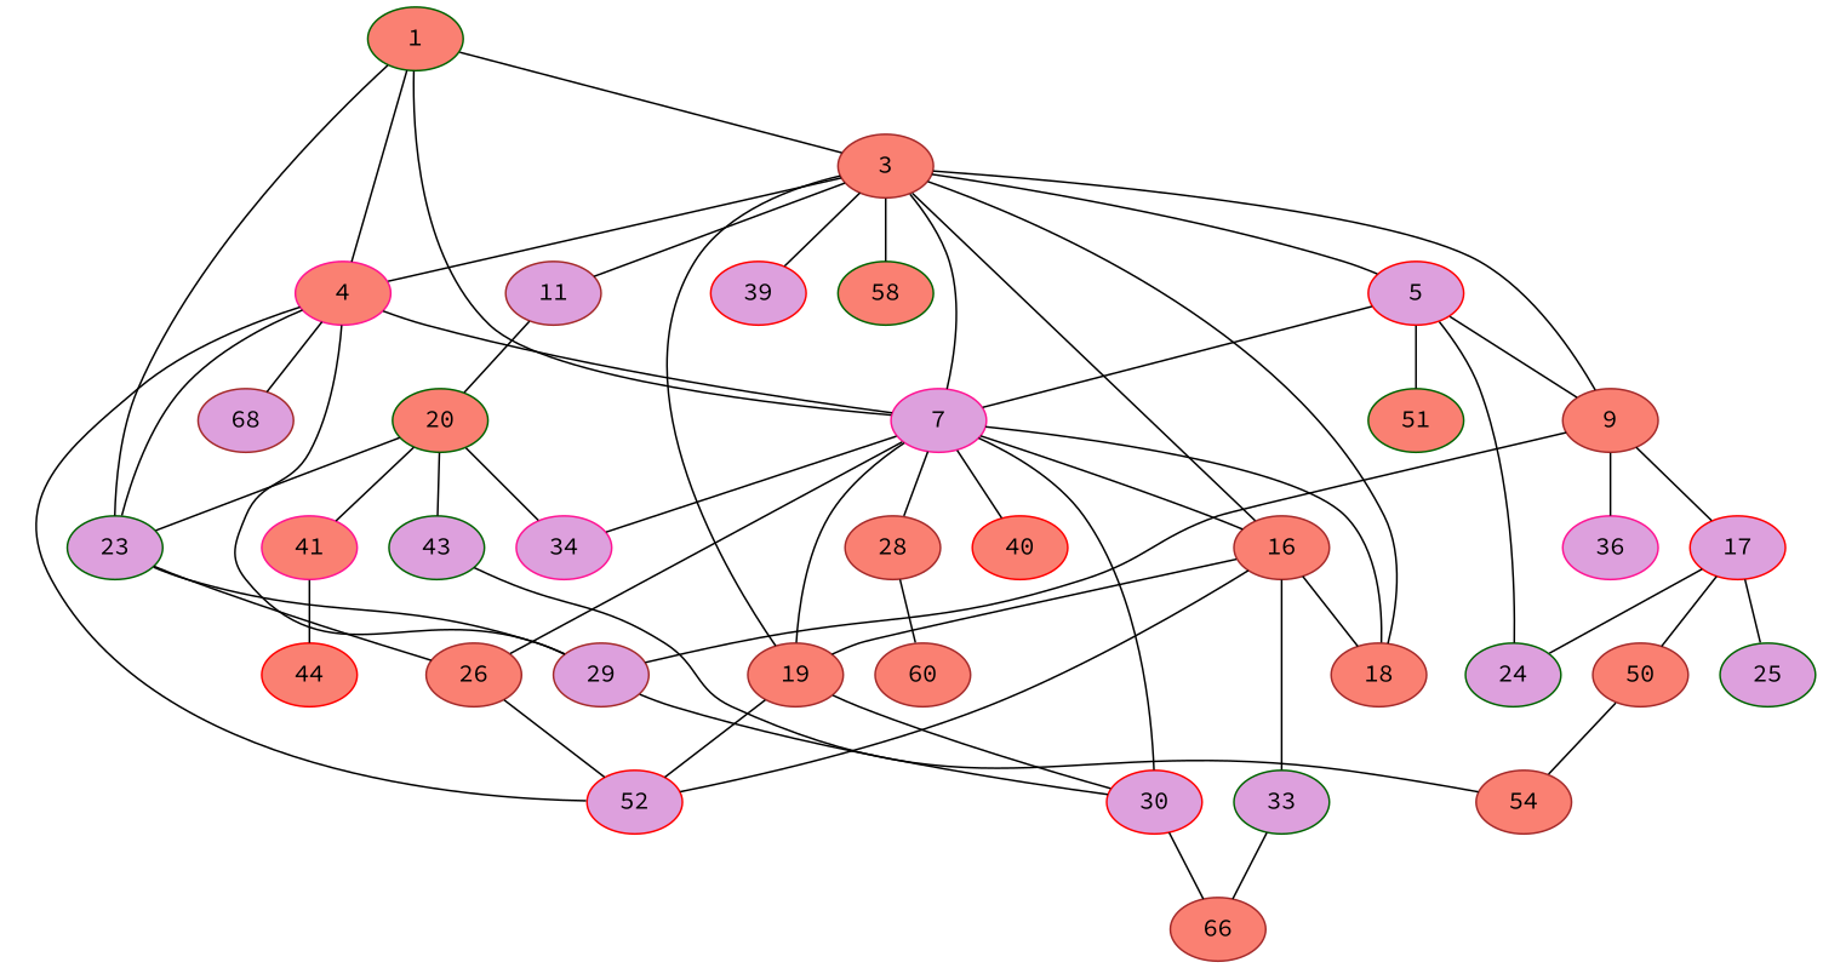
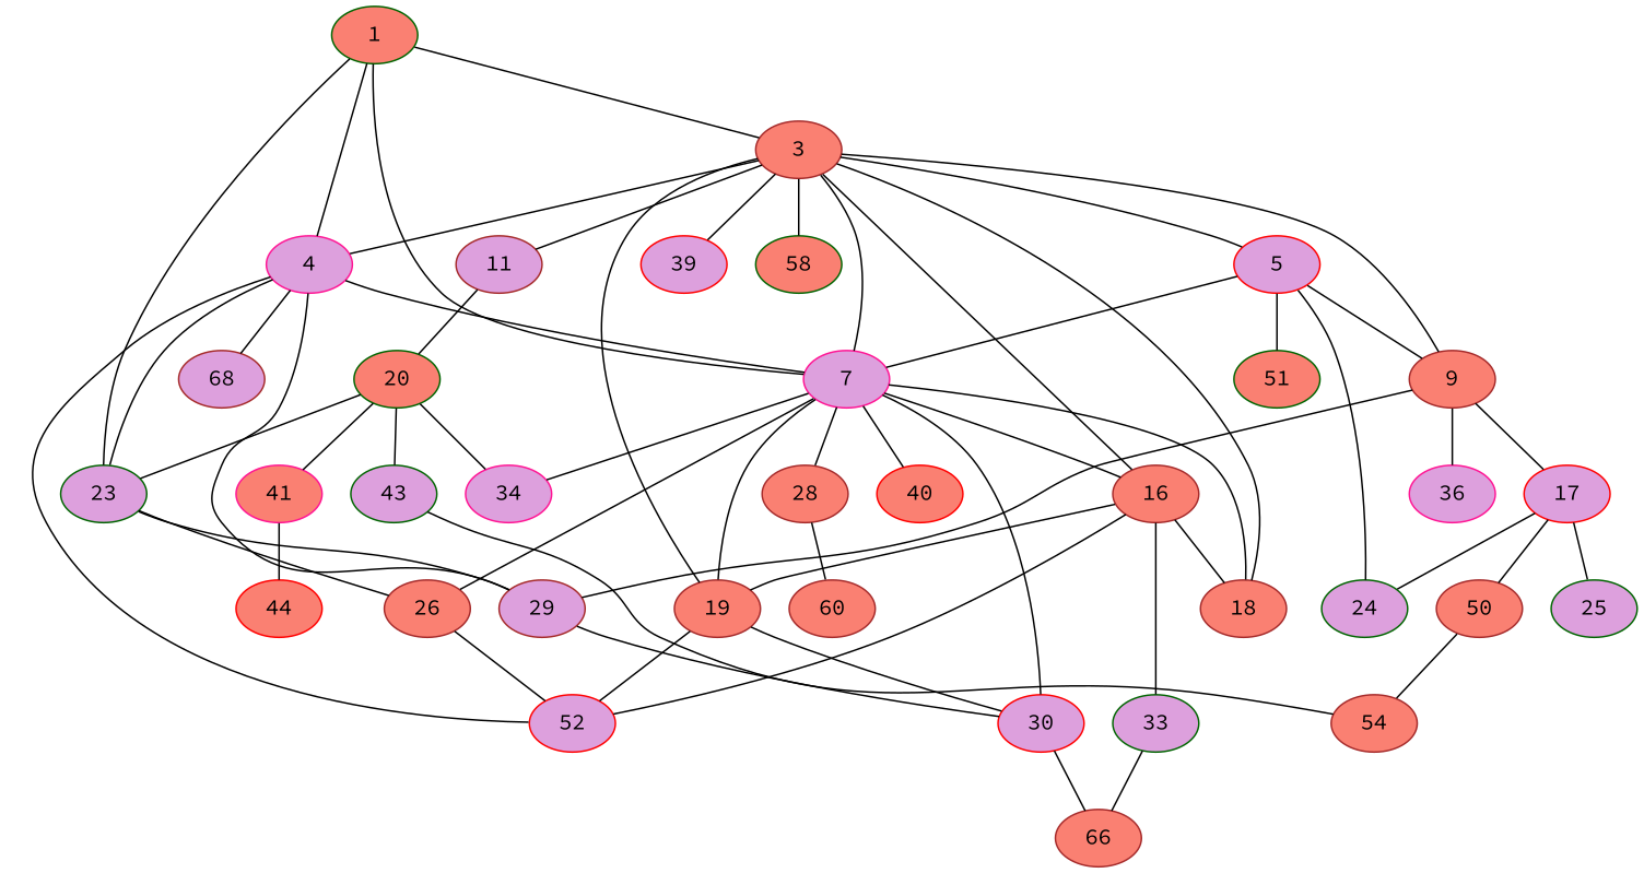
  graph {
    fontname="Source Code Pro"
    node [color=brown fillcolor=salmon fontname="Source Code Pro" style=filled]
    edge [fontname="Source Code Pro"]
    1 [color=darkgreen super="+2+30"]
    3 [super="+32+6+63"]
-   4 [color=deeppink super="+37+31"]
+   4 [color=deeppink fillcolor=plum super="+37+31"]
    7 [color=deeppink fillcolor=plum super="+13+10+45"]
    23 [color=darkgreen fillcolor=plum super="+64+27"]
    5 [color=red fillcolor=plum super="+57+65"]
    9 [super="+14+55"]
    11 [fillcolor=plum]
    16 [super="+21+35"]
    18 [super="+42"]
    19 [super="+69"]
    39 [color=red fillcolor=plum]
    58 [color=darkgreen]
    29 [fillcolor=plum super="+49"]
    52 [color=red fillcolor=plum super="+62+59"]
    68 [fillcolor=plum]
    26
    28
    34 [color=deeppink fillcolor=plum super="+46"]
    n20 [color=red fillcolor=plum label=30 super="+47"]
    40 [color=red]
    24 [color=darkgreen fillcolor=plum]
    51 [color=darkgreen]
    17 [color=red fillcolor=plum super="+22+56"]
    36 [color=deeppink fillcolor=plum]
    20 [color=darkgreen]
    33 [color=darkgreen fillcolor=plum]
    60
    66
    25 [color=darkgreen fillcolor=plum]
    50
    41 [color=deeppink]
    43 [color=darkgreen fillcolor=plum]
    54
    44 [color=red]
    1 -- 3
    1 -- 4
    1 -- 7
    1 -- 23
    3 -- 4
    3 -- 7
    3 -- 5
    3 -- 9
    3 -- 11
    3 -- 16
    3 -- 18
    3 -- 19
    3 -- 39
    3 -- 58
    4 -- 7
    4 -- 23
    4 -- 29
    4 -- 52
    4 -- 68
    7 -- 16
    7 -- 18
    7 -- 19
    7 -- 26
    7 -- 28
    7 -- 34 [weight=2]
    7 -- n20 [weight=2]
    7 -- 40
    23 -- 29
    23 -- 26
    5 -- 7
    5 -- 9
    5 -- 24
    5 -- 51
    9 -- 29
    9 -- 17 [weight=2]
    9 -- 36
    11 -- 20
    16 -- 18
    16 -- 19
    16 -- 52
    16 -- 33
    19 -- 52
    19 -- n20
    29 -- n20
    26 -- 52
    28 -- 60
    n20 -- 66
    17 -- 24
    17 -- 25
    17 -- 50
    20 -- 23
    20 -- 34
    20 -- 41
    20 -- 43
    33 -- 66
    50 -- 54
    41 -- 44
    43 -- 54
  }
